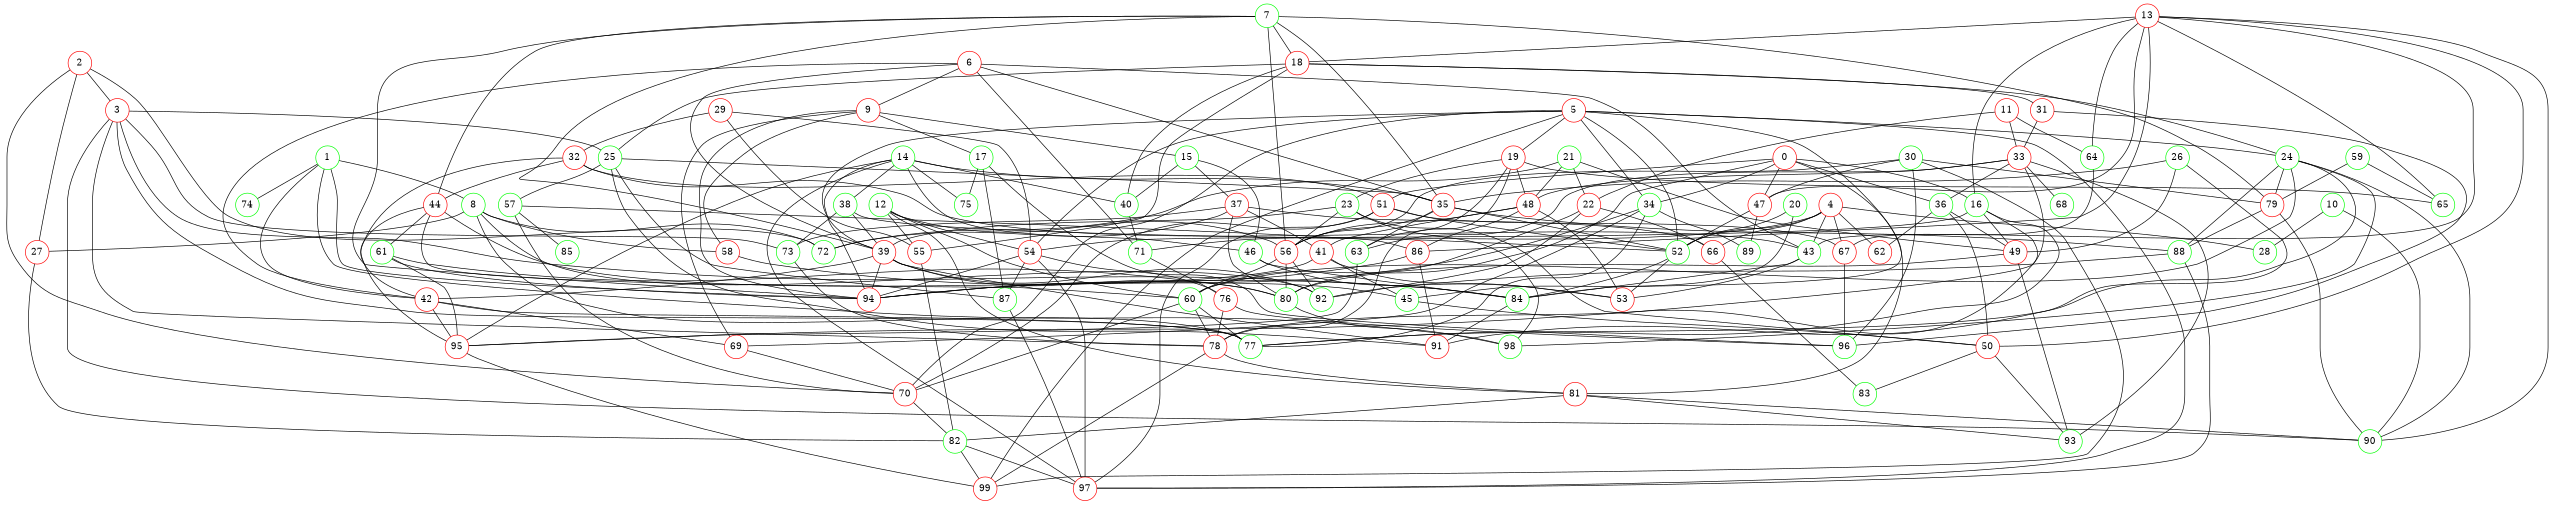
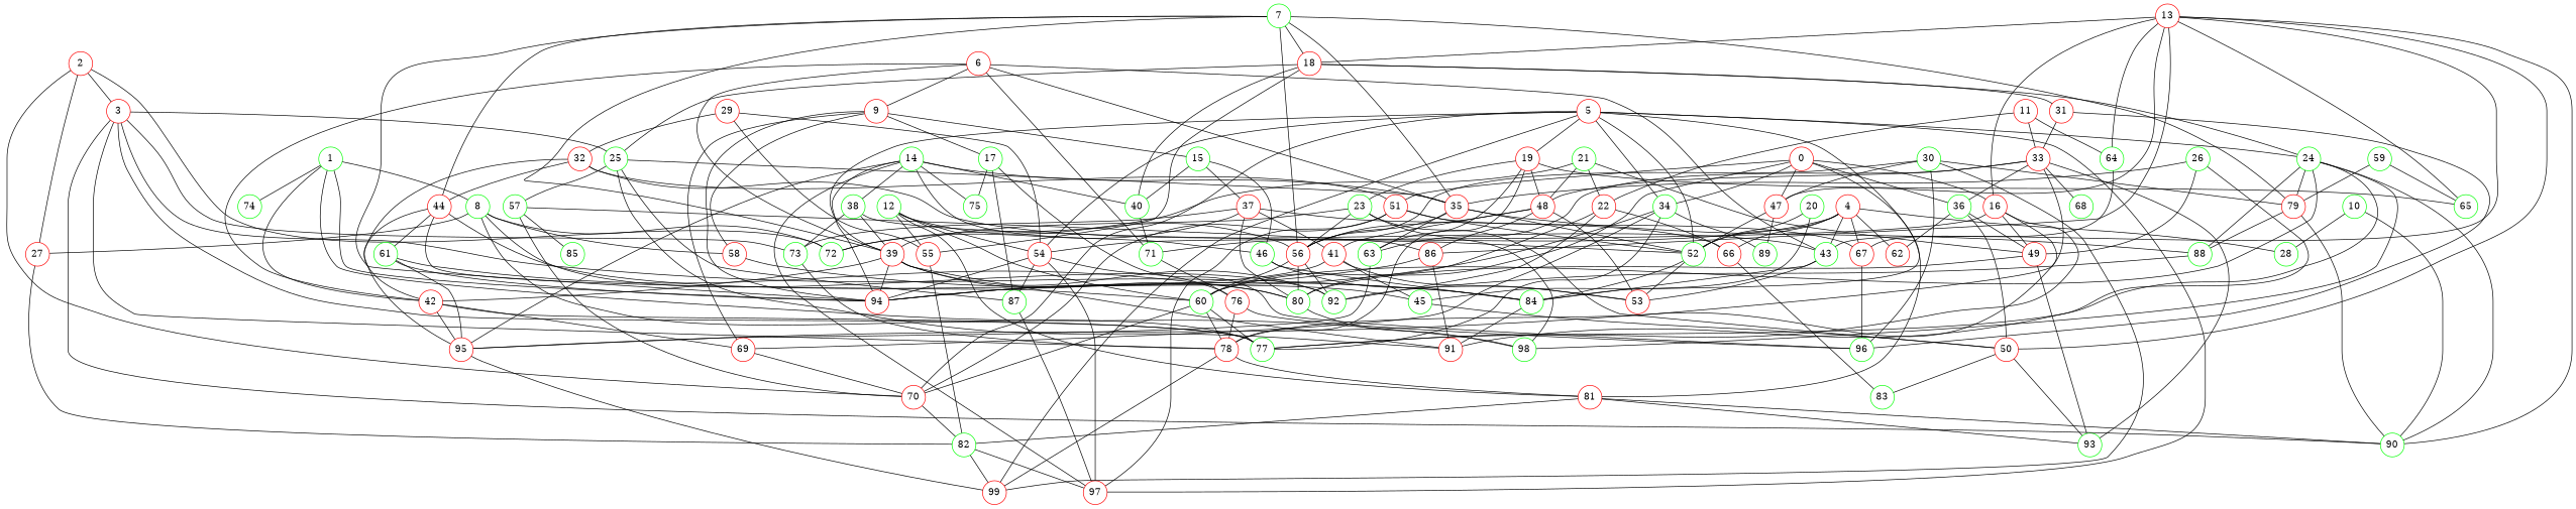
  graph {
    node [color=green fillcolor=white fixedsize=true shape=circle style=filled]
    0 [color=red]
-   16
+   16 [color=red]
    80
    81 [color=red]
    34
    51 [color=red]
    36
    47 [color=red]
    49 [color=red]
    54 [color=red]
    78 [color=red]
    77
    98
    93
    82
    90
    94 [color=red]
    69 [color=red]
    89
    97 [color=red]
    70 [color=red]
    67 [color=red]
    52
    50 [color=red]
    62 [color=red]
    87
    76 [color=red]
    99 [color=red]
    96
    84
    53 [color=red]
    91 [color=red]
    83
    1
    8
    42 [color=red]
    74
    72
    58 [color=red]
    27 [color=red]
    92
    95 [color=red]
    2 [color=red]
    3 [color=red]
    25
    73
    35 [color=red]
    57
    56 [color=red]
    88
    63
    85
    86 [color=red]
    60
    61
    4 [color=red]
    66 [color=red]
    71
    43
    28
    5 [color=red]
    19 [color=red]
    39 [color=red]
    24
    48 [color=red]
    65
    23
    79 [color=red]
    41 [color=red]
    6 [color=red]
    9 [color=red]
    17
    15
    75
    37 [color=red]
    40
    46
    45
    7
    18 [color=red]
    44 [color=red]
    55 [color=red]
    31 [color=red]
    33 [color=red]
    68
    10
    11 [color=red]
    64
    22 [color=red]
    12
    13 [color=red]
    14
    38
    20
    21
    26
    29 [color=red]
    32 [color=red]
    30
    59
    0 -- 16
    0 -- 80
    0 -- 81
    0 -- 34
    0 -- 51
    0 -- 36
    0 -- 47
    16 -- 49
    16 -- 54
    16 -- 78
    16 -- 77
    80 -- 98
    81 -- 93
    81 -- 82
    81 -- 90
    34 -- 77
    34 -- 94
    34 -- 69
    34 -- 89
    51 -- 97
    51 -- 70
    51 -- 67
    51 -- 52
    36 -- 49
    36 -- 50
    36 -- 62
    47 -- 89
    47 -- 52
    49 -- 80
    49 -- 93
    54 -- 94
    54 -- 97
    54 -- 87
    54 -- 76
    78 -- 81
    78 -- 99
    82 -- 97
    82 -- 99
    69 -- 70
    70 -- 82
    67 -- 96
    52 -- 84
    52 -- 53
    50 -- 93
    50 -- 83
    87 -- 97
    76 -- 78
    76 -- 96
    84 -- 91
    1 -- 98
    1 -- 94
    1 -- 8
    1 -- 42
    1 -- 74
    8 -- 77
    8 -- 72
    8 -- 58
    8 -- 27
    8 -- 92
    42 -- 77
    42 -- 69
    42 -- 95
    58 -- 84
    27 -- 82
    95 -- 99
    2 -- 70
    2 -- 72
    2 -- 27
    2 -- 3
    3 -- 78
    3 -- 77
    3 -- 90
    3 -- 84
    3 -- 25
    3 -- 73
    25 -- 87
    25 -- 91
    25 -- 35
    25 -- 57
    73 -- 78
    35 -- 52
    35 -- 56
    35 -- 88
    35 -- 63
    57 -- 70
    57 -- 85
    57 -- 86
    56 -- 80
    56 -- 92
    56 -- 60
-   88 -- 97
    88 -- 92
    63 -- 95
    86 -- 94
    86 -- 91
    60 -- 78
    60 -- 77
    60 -- 70
    61 -- 80
    61 -- 94
    61 -- 95
    4 -- 67
    4 -- 52
    4 -- 62
    4 -- 66
    4 -- 71
    4 -- 43
    4 -- 28
    66 -- 83
    71 -- 76
    43 -- 84
    43 -- 53
    5 -- 34
    5 -- 54
    5 -- 97
    5 -- 70
    5 -- 52
    5 -- 99
    5 -- 84
    5 -- 19
    5 -- 39
    5 -- 24
    19 -- 78
    19 -- 63
    19 -- 48
    19 -- 65
    19 -- 23
    39 -- 80
    39 -- 94
    39 -- 91
    39 -- 42
    39 -- 92
    24 -- 77
    24 -- 98
    24 -- 90
    24 -- 88
    24 -- 60
    24 -- 79
    48 -- 53
    48 -- 56
    48 -- 86
    48 -- 41
    23 -- 98
    23 -- 50
    23 -- 56
    23 -- 39
    79 -- 90
    79 -- 88
    41 -- 94
    41 -- 53
    41 -- 45
    6 -- 42
    6 -- 35
    6 -- 71
    6 -- 43
    6 -- 39
    6 -- 9
    9 -- 94
    9 -- 69
    9 -- 58
    9 -- 17
    9 -- 15
    17 -- 87
    17 -- 96
    17 -- 75
    15 -- 37
    15 -- 40
    15 -- 46
    37 -- 80
    37 -- 72
    37 -- 73
    37 -- 66
    37 -- 41
    40 -- 71
    46 -- 84
    46 -- 53
    45 -- 50
    7 -- 94
    7 -- 35
    7 -- 56
    7 -- 39
    7 -- 79
    7 -- 18
    7 -- 44
    18 -- 25
    18 -- 24
    18 -- 40
    18 -- 55
    18 -- 31
    44 -- 95
    44 -- 60
    44 -- 61
    44 -- 45
    55 -- 82
    31 -- 96
    31 -- 33
    33 -- 36
    33 -- 93
    33 -- 95
    33 -- 63
    33 -- 48
    33 -- 68
    10 -- 90
    10 -- 28
    11 -- 33
    11 -- 64
    11 -- 22
    64 -- 67
    22 -- 92
    22 -- 60
    22 -- 66
    12 -- 81
    12 -- 54
    12 -- 56
    12 -- 60
    12 -- 55
    13 -- 16
    13 -- 47
    13 -- 90
    13 -- 50
    13 -- 86
    13 -- 43
    13 -- 65
    13 -- 18
    13 -- 64
    14 -- 94
    14 -- 97
    14 -- 95
    14 -- 35
    14 -- 75
    14 -- 40
    14 -- 46
    14 -- 38
    38 -- 52
    38 -- 73
    38 -- 39
    20 -- 52
    20 -- 45
    21 -- 49
    21 -- 72
    21 -- 48
    21 -- 22
    26 -- 49
    26 -- 91
    26 -- 35
    29 -- 54
    29 -- 55
    29 -- 32
    32 -- 51
    32 -- 42
    32 -- 43
    32 -- 44
    30 -- 47
    30 -- 99
    30 -- 96
    30 -- 56
    30 -- 79
    59 -- 65
    59 -- 79
  }
